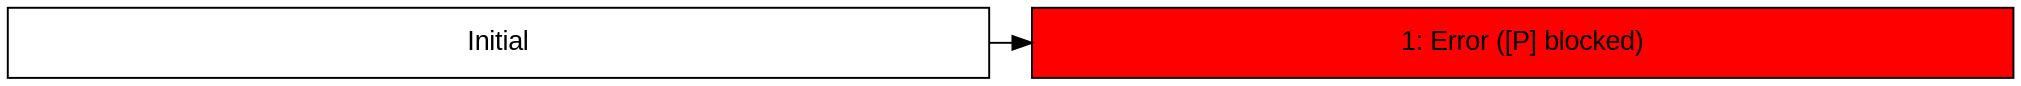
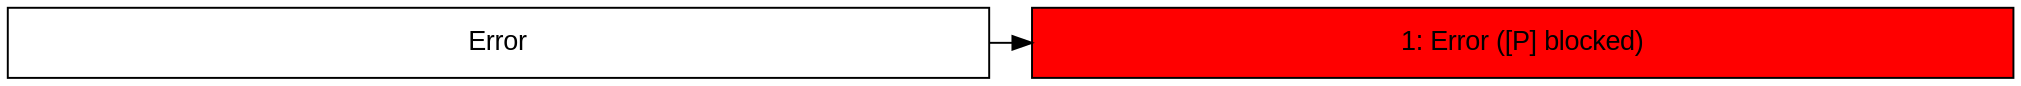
  digraph {
    ranksep=0.3
    rankdir=LR
    fontname="Liberation Sans"
    node [fontname="Liberation Sans" shape=box]
-   n1 [label=Initial width=7]
+   n1 [label=Error width=7]
    n2 [fillcolor=red label="1: Error ([P] blocked)" style=filled width=7]
    n1 -> n2 [weight=1000 fontname="Liberation Sans"]
  }
